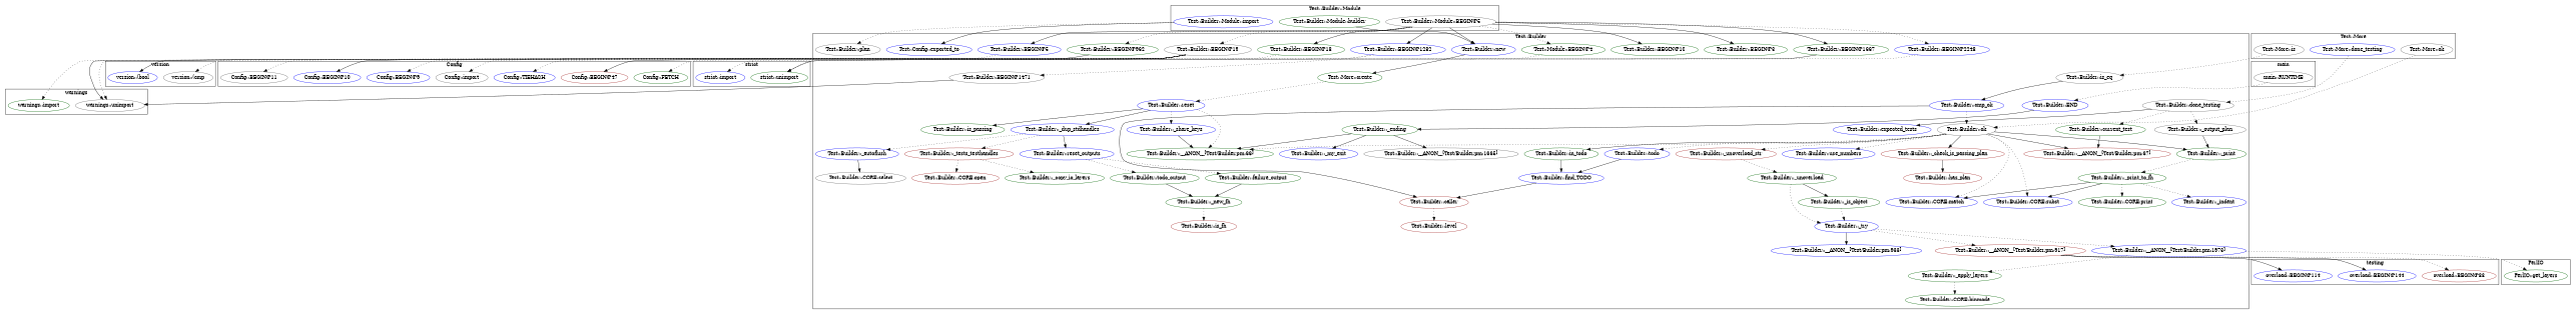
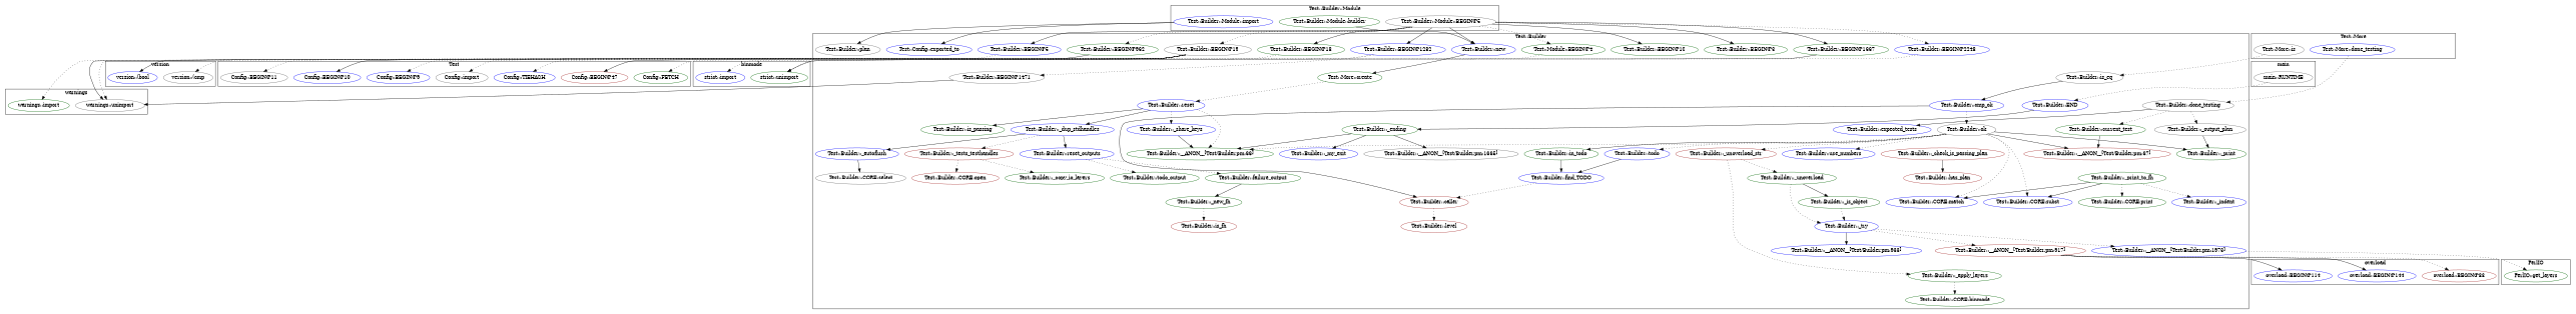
  digraph {
    node [color=blue]
    edge [style=dotted]
    "Test::More::done_testing"
    "Test::More::is" [color=gray40]
-   "Test::More::ok" [color=gray40]
    "strict::unimport" [color=darkgreen]
    "strict::import"
    "warnings::unimport" [color=gray40]
    "warnings::import" [color=darkgreen]
    "version::(cmp" [color=gray40]
    "version::(bool"
    "Config::BEGIN@47" [color=brown]
    "Config::TIEHASH"
    "Config::import" [color=gray40]
    "Config::FETCH" [color=darkgreen]
    "Config::BEGIN@9"
    "Config::BEGIN@10"
    "Config::BEGIN@11" [color=gray40]
    "PerlIO::get_layers" [color=darkgreen]
    "overload::BEGIN@83" [color=brown]
    "overload::BEGIN@144"
    "overload::BEGIN@114"
    "main::RUNTIME" [color=gray40]
    "Test::Builder::Module::BEGIN@5" [color=gray40]
    "Test::Builder::Module::builder" [color=darkgreen]
    "Test::Builder::Module::import"
    "Test::Builder::_unoverload_str" [color=brown]
    "Test::Builder::_ending" [color=darkgreen]
    "Test::Builder::is_passing" [color=darkgreen]
    "Test::Builder::is_eq" [color=gray40]
    "Test::Builder::level" [color=brown]
    "Test::Builder::_autoflush"
    "Test::Builder::_indent"
    "Test::Builder::expected_tests"
    "Test::Builder::_my_exit"
    "Test::Builder::CORE:select" [color=gray40]
    "Test::Builder::current_test" [color=darkgreen]
    "Test::Builder::BEGIN@962" [color=darkgreen]
    "Test::Builder::_check_is_passing_plan" [color=brown]
    "Test::Builder::BEGIN@19" [color=gray40]
    "Test::Builder::__ANON__[Test/Builder.pm:67]" [color=brown]
    "Test::Builder::_is_object" [color=darkgreen]
    "Test::Builder::_apply_layers" [color=darkgreen]
    "Test::Builder::cmp_ok"
    "Test::Builder::is_fh" [color=brown]
    "Test::Builder::BEGIN@1282"
    "Test::Builder::todo_output" [color=darkgreen]
    "Test::Builder::CORE:print" [color=darkgreen]
    "Test::Builder::END"
    "Test::Builder::CORE:match"
    n49 [color=brown label="Test::Builder::_tests_testhandles"]
    "Test::Builder::BEGIN@1667" [color=darkgreen]
    n51 [color=darkgreen label="Test::More::create"]
    "Test::Builder::__ANON__[Test/Builder.pm:66]" [color=darkgreen]
    "Test::Builder::_new_fh" [color=darkgreen]
    "Test::Builder::_try"
    "Test::Builder::_copy_io_layers" [color=darkgreen]
    "Test::Builder::CORE:open" [color=brown]
    "Test::Builder::find_TODO"
    "Test::Builder::__ANON__[Test/Builder.pm:1665]" [color=gray40]
    "Test::Builder::_share_keys"
    "Test::Builder::BEGIN@1471" [color=gray40]
    "Test::Builder::BEGIN@5"
    "Test::Builder::caller" [color=brown]
    "Test::Builder::CORE:subst"
    "Test::Builder::new"
    "Test::Builder::__ANON__[Test/Builder.pm:933]"
    "Test::Builder::BEGIN@18" [color=darkgreen]
    "Test::Builder::BEGIN@3" [color=darkgreen]
    "Test::Builder::reset_outputs"
    "Test::Builder::_unoverload" [color=darkgreen]
    "Test::Builder::__ANON__[Test/Builder.pm:917]" [color=brown]
    "Test::Builder::BEGIN@2248"
    "Test::Builder::__ANON__[Test/Builder.pm:1973]"
    "Test::Builder::in_todo" [color=darkgreen]
    "Test::Builder::plan" [color=gray40]
    "Test::Builder::_dup_stdhandles"
    n76 [color=darkgreen label="Test::Module::BEGIN@4"]
    "Test::Builder::ok" [color=gray40]
    "Test::Builder::failure_output" [color=darkgreen]
    "Test::Builder::todo"
    "Test::Builder::_output_plan" [color=gray40]
    n81 [label="Test::Config::exported_to"]
    "Test::Builder::CORE:binmode" [color=darkgreen]
    "Test::Builder::use_numbers"
    "Test::Builder::_print" [color=darkgreen]
    "Test::Builder::done_testing" [color=gray40]
    "Test::Builder::has_plan" [color=brown]
    "Test::Builder::reset"
    "Test::Builder::BEGIN@10" [color=darkgreen]
    "Test::Builder::_print_to_fh" [color=darkgreen]
    subgraph cluster_1 {
      label="Test::More"
      "Test::More::done_testing"
      "Test::More::is"
-     "Test::More::ok"
    }
    subgraph cluster_2 {
-     label="strict"
+     label=binmode
      "strict::unimport"
      "strict::import"
    }
    subgraph cluster_3 {
      label=warnings
      "warnings::unimport"
      "warnings::import"
    }
    subgraph cluster_4 {
      label=version
      "version::(cmp"
      "version::(bool"
    }
    subgraph cluster_5 {
-     label=Config
+     label=Test
      "Config::BEGIN@47"
      "Config::TIEHASH"
      "Config::import"
      "Config::FETCH"
      "Config::BEGIN@9"
      "Config::BEGIN@10"
      "Config::BEGIN@11"
    }
    subgraph cluster_6 {
      label=PerlIO
      "PerlIO::get_layers"
    }
    subgraph cluster_7 {
-     label=testing
+     label=overload
      "overload::BEGIN@83"
      "overload::BEGIN@144"
      "overload::BEGIN@114"
    }
    subgraph cluster_8 {
      label=main
      "main::RUNTIME"
    }
    subgraph cluster_9 {
      label="Test::Builder::Module"
      "Test::Builder::Module::BEGIN@5"
      "Test::Builder::Module::builder"
      "Test::Builder::Module::import"
    }
    subgraph cluster_10 {
      label="Test::Builder"
      "Test::Builder::_unoverload_str"
      "Test::Builder::_ending"
      "Test::Builder::is_passing"
      "Test::Builder::is_eq"
      "Test::Builder::level"
      "Test::Builder::_autoflush"
      "Test::Builder::_indent"
      "Test::Builder::expected_tests"
      "Test::Builder::_my_exit"
      "Test::Builder::CORE:select"
      "Test::Builder::current_test"
      "Test::Builder::BEGIN@962"
      "Test::Builder::_check_is_passing_plan"
      "Test::Builder::BEGIN@19"
      "Test::Builder::__ANON__[Test/Builder.pm:67]"
      "Test::Builder::_is_object"
      "Test::Builder::_apply_layers"
      "Test::Builder::cmp_ok"
      "Test::Builder::is_fh"
      "Test::Builder::BEGIN@1282"
      "Test::Builder::todo_output"
      "Test::Builder::CORE:print"
      "Test::Builder::END"
      "Test::Builder::CORE:match"
      n49
      "Test::Builder::BEGIN@1667"
      n51
      "Test::Builder::__ANON__[Test/Builder.pm:66]"
      "Test::Builder::_new_fh"
      "Test::Builder::_try"
      "Test::Builder::_copy_io_layers"
      "Test::Builder::CORE:open"
      "Test::Builder::find_TODO"
      "Test::Builder::__ANON__[Test/Builder.pm:1665]"
      "Test::Builder::_share_keys"
      "Test::Builder::BEGIN@1471"
      "Test::Builder::BEGIN@5"
      "Test::Builder::caller"
      "Test::Builder::CORE:subst"
      "Test::Builder::new"
      "Test::Builder::__ANON__[Test/Builder.pm:933]"
      "Test::Builder::BEGIN@18"
      "Test::Builder::BEGIN@3"
      "Test::Builder::reset_outputs"
      "Test::Builder::_unoverload"
      "Test::Builder::__ANON__[Test/Builder.pm:917]"
      "Test::Builder::BEGIN@2248"
      "Test::Builder::__ANON__[Test/Builder.pm:1973]"
      "Test::Builder::in_todo"
      "Test::Builder::plan"
      "Test::Builder::_dup_stdhandles"
      n76
      "Test::Builder::ok"
      "Test::Builder::failure_output"
      "Test::Builder::todo"
      "Test::Builder::_output_plan"
      n81
      "Test::Builder::CORE:binmode"
      "Test::Builder::use_numbers"
      "Test::Builder::_print"
      "Test::Builder::done_testing"
      "Test::Builder::has_plan"
      "Test::Builder::reset"
      "Test::Builder::BEGIN@10"
      "Test::Builder::_print_to_fh"
    }
    "Test::More::done_testing" -> "Test::Builder::done_testing"
    "Test::More::is" -> "Test::Builder::is_eq"
-   "Test::More::ok" -> "Test::Builder::ok"
    "main::RUNTIME" -> "Test::Builder::END"
    "Test::Builder::Module::BEGIN@5" -> "Test::Builder::BEGIN@962"
    "Test::Builder::Module::BEGIN@5" -> "Test::Builder::BEGIN@19"
    "Test::Builder::Module::BEGIN@5" -> "Test::Builder::BEGIN@1282" [style=solid]
    "Test::Builder::Module::BEGIN@5" -> "Test::Builder::BEGIN@1667" [style=solid]
    "Test::Builder::Module::BEGIN@5" -> "Test::Builder::BEGIN@5" [style=solid]
    "Test::Builder::Module::BEGIN@5" -> "Test::Builder::new" [style=solid]
    "Test::Builder::Module::BEGIN@5" -> "Test::Builder::BEGIN@18" [style=solid]
    "Test::Builder::Module::BEGIN@5" -> "Test::Builder::BEGIN@3" [style=solid]
    "Test::Builder::Module::BEGIN@5" -> "Test::Builder::BEGIN@2248"
    "Test::Builder::Module::BEGIN@5" -> n76
    "Test::Builder::Module::BEGIN@5" -> "Test::Builder::BEGIN@10" [style=solid]
    "Test::Builder::Module::builder" -> "Test::Builder::new" [style=solid]
-   "Test::Builder::Module::import" -> "Test::Builder::plan"
+   "Test::Builder::Module::import" -> "Test::Builder::plan" [style=solid]
    "Test::Builder::Module::import" -> n81 [style=solid]
    "Test::Builder::_unoverload_str" -> "Test::Builder::_unoverload"
    "Test::Builder::_ending" -> "Test::Builder::_my_exit" [style=solid]
    "Test::Builder::_ending" -> "Test::Builder::__ANON__[Test/Builder.pm:66]" [style=solid]
    "Test::Builder::_ending" -> "Test::Builder::__ANON__[Test/Builder.pm:1665]" [style=solid]
    "Test::Builder::is_eq" -> "Test::Builder::cmp_ok" [style=solid]
    "Test::Builder::_autoflush" -> "Test::Builder::CORE:select" [style=solid]
    "Test::Builder::current_test" -> "Test::Builder::__ANON__[Test/Builder.pm:67]" [style=solid]
    "Test::Builder::BEGIN@962" -> "warnings::unimport" [style=solid]
    "Test::Builder::_check_is_passing_plan" -> "Test::Builder::has_plan" [style=solid]
    "Test::Builder::BEGIN@19" -> "version::(cmp"
    "Test::Builder::BEGIN@19" -> "version::(bool" [style=solid]
    "Test::Builder::BEGIN@19" -> "Config::BEGIN@47" [style=solid]
    "Test::Builder::BEGIN@19" -> "Config::TIEHASH"
    "Test::Builder::BEGIN@19" -> "Config::import"
    "Test::Builder::BEGIN@19" -> "Config::BEGIN@9"
    "Test::Builder::BEGIN@19" -> "Config::BEGIN@10" [style=solid]
    "Test::Builder::BEGIN@19" -> "Config::BEGIN@11"
    "Test::Builder::_is_object" -> "Test::Builder::_try"
    "Test::Builder::_apply_layers" -> "Test::Builder::CORE:binmode"
    "Test::Builder::cmp_ok" -> "Test::Builder::caller" [style=solid]
    "Test::Builder::cmp_ok" -> "Test::Builder::ok"
    "Test::Builder::BEGIN@1282" -> "warnings::unimport"
    "Test::Builder::BEGIN@1282" -> "Test::Builder::BEGIN@1471"
-   "Test::Builder::todo_output" -> "Test::Builder::_new_fh" [style=solid]
    "Test::Builder::END" -> "Test::Builder::_ending" [style=solid]
    n49 -> "Test::Builder::_copy_io_layers"
    n49 -> "Test::Builder::CORE:open"
    "Test::Builder::BEGIN@1667" -> "strict::unimport" [style=solid]
    n51 -> "Test::Builder::reset"
    "Test::Builder::_new_fh" -> "Test::Builder::is_fh"
    "Test::Builder::_try" -> "Test::Builder::__ANON__[Test/Builder.pm:933]" [style=solid]
    "Test::Builder::_try" -> "Test::Builder::__ANON__[Test/Builder.pm:917]"
    "Test::Builder::_try" -> "Test::Builder::__ANON__[Test/Builder.pm:1973]"
-   "Test::Builder::find_TODO" -> "Test::Builder::caller" [style=solid]
+   "Test::Builder::find_TODO" -> "Test::Builder::caller"
    "Test::Builder::_share_keys" -> "Test::Builder::__ANON__[Test/Builder.pm:66]" [style=solid]
    "Test::Builder::BEGIN@1471" -> "warnings::unimport" [style=solid]
    "Test::Builder::BEGIN@5" -> "warnings::import"
    "Test::Builder::caller" -> "Test::Builder::level"
    "Test::Builder::new" -> n51 [style=solid]
    "Test::Builder::BEGIN@18" -> "Config::FETCH"
    "Test::Builder::reset_outputs" -> "Test::Builder::todo_output"
    "Test::Builder::reset_outputs" -> "Test::Builder::failure_output"
    "Test::Builder::_unoverload" -> "Test::Builder::_is_object" [style=solid]
    "Test::Builder::_unoverload" -> "Test::Builder::_try"
    "Test::Builder::__ANON__[Test/Builder.pm:917]" -> "overload::BEGIN@83"
    "Test::Builder::__ANON__[Test/Builder.pm:917]" -> "overload::BEGIN@144" [style=solid]
    "Test::Builder::__ANON__[Test/Builder.pm:917]" -> "overload::BEGIN@114" [style=solid]
    "Test::Builder::BEGIN@2248" -> "strict::unimport"
    "Test::Builder::__ANON__[Test/Builder.pm:1973]" -> "PerlIO::get_layers"
-   "Test::Builder::__ANON__[Test/Builder.pm:1973]" -> "Test::Builder::_apply_layers"
+   "Test::Builder::_unoverload_str" -> "Test::Builder::_apply_layers"
    "Test::Builder::in_todo" -> "Test::Builder::find_TODO" [style=solid]
-   "Test::Builder::_dup_stdhandles" -> "Test::Builder::_autoflush"
+   "Test::Builder::_dup_stdhandles" -> "Test::Builder::_autoflush" [style=solid]
    "Test::Builder::_dup_stdhandles" -> n49
    "Test::Builder::_dup_stdhandles" -> "Test::Builder::reset_outputs" [style=solid]
    n76 -> "strict::import"
    "Test::Builder::ok" -> "Test::Builder::_unoverload_str"
-   "Test::Builder::ok" -> "Test::Builder::_check_is_passing_plan" [style=solid]
    "Test::Builder::ok" -> "Test::Builder::__ANON__[Test/Builder.pm:67]" [style=solid]
    "Test::Builder::ok" -> "Test::Builder::CORE:match"
    "Test::Builder::ok" -> "Test::Builder::__ANON__[Test/Builder.pm:66]"
    "Test::Builder::ok" -> "Test::Builder::CORE:subst"
    "Test::Builder::ok" -> "Test::Builder::in_todo" [style=solid]
    "Test::Builder::ok" -> "Test::Builder::todo"
    "Test::Builder::ok" -> "Test::Builder::use_numbers"
    "Test::Builder::ok" -> "Test::Builder::_print" [style=solid]
    "Test::Builder::failure_output" -> "Test::Builder::_new_fh" [style=solid]
    "Test::Builder::todo" -> "Test::Builder::find_TODO" [style=solid]
    "Test::Builder::_output_plan" -> "Test::Builder::_print" [style=solid]
-   "Test::Builder::_print" -> "Test::Builder::_print_to_fh"
    "Test::Builder::done_testing" -> "Test::Builder::expected_tests" [style=solid]
    "Test::Builder::done_testing" -> "Test::Builder::current_test"
    "Test::Builder::done_testing" -> "Test::Builder::_output_plan"
    "Test::Builder::reset" -> "Test::Builder::is_passing" [style=solid]
    "Test::Builder::reset" -> "Test::Builder::__ANON__[Test/Builder.pm:66]"
    "Test::Builder::reset" -> "Test::Builder::_share_keys"
    "Test::Builder::reset" -> "Test::Builder::_dup_stdhandles" [style=solid]
    "Test::Builder::_print_to_fh" -> "Test::Builder::_indent"
    "Test::Builder::_print_to_fh" -> "Test::Builder::CORE:print"
    "Test::Builder::_print_to_fh" -> "Test::Builder::CORE:match" [style=solid]
    "Test::Builder::_print_to_fh" -> "Test::Builder::CORE:subst" [style=solid]
  }
